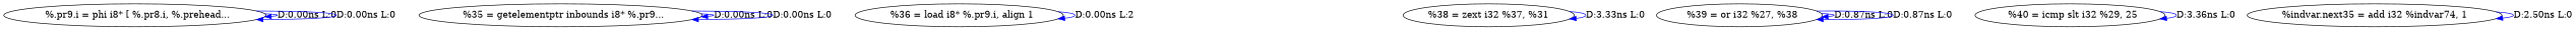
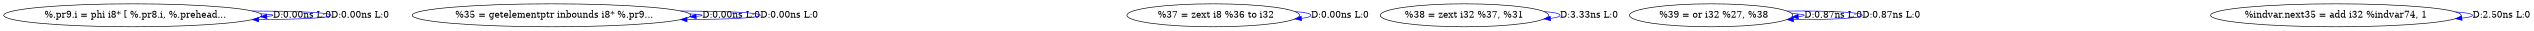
  digraph {
    edge [color=blue]
    n1 [label="  %.pr9.i = phi i8* [ %.pr8.i, %.prehead..."]
    n2 [label="  %35 = getelementptr inbounds i8* %.pr9..."]
-   n3 [label="  %36 = load i8* %.pr9.i, align 1"]
+   n4 [label="  %37 = zext i8 %36 to i32"]
    n5 [label="%38 = zext i32 %37, %31"]
    n6 [label="  %39 = or i32 %27, %38"]
-   n7 [label="  %40 = icmp slt i32 %29, 25"]
    n8 [label="%indvar.next35 = add i32 %indvar74, 1"]
    n1 -> n1 [label="D:0.00ns L:0"]
    n1 -> n1 [label="D:0.00ns L:0"]
    n2 -> n2 [label="D:0.00ns L:0"]
    n2 -> n2 [label="D:0.00ns L:0"]
-   n3 -> n3 [label="D:0.00ns L:2"]
+   n4 -> n4 [label="D:0.00ns L:0"]
    n5 -> n5 [label="D:3.33ns L:0"]
    n6 -> n6 [label="D:0.87ns L:0"]
    n6 -> n6 [label="D:0.87ns L:0"]
-   n7 -> n7 [label="D:3.36ns L:0"]
    n8 -> n8 [label="D:2.50ns L:0"]
  }
